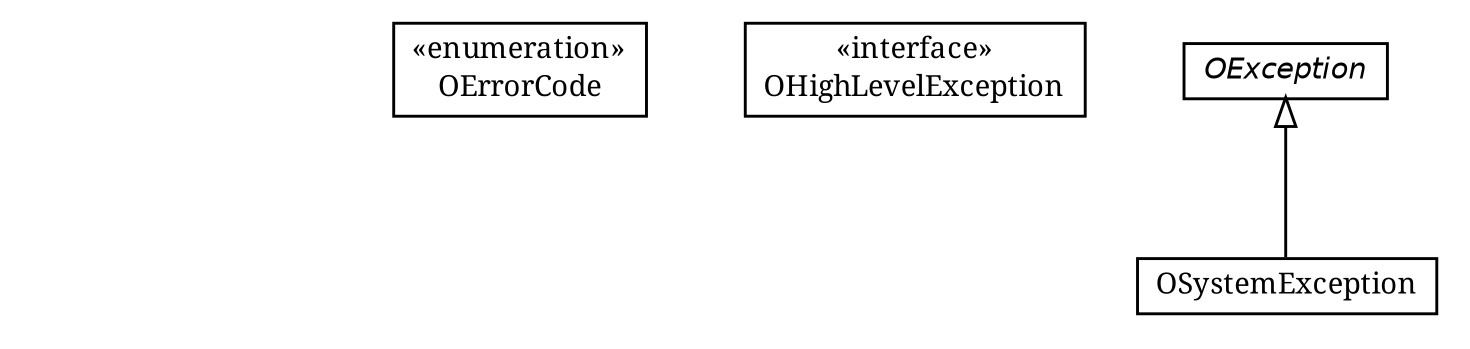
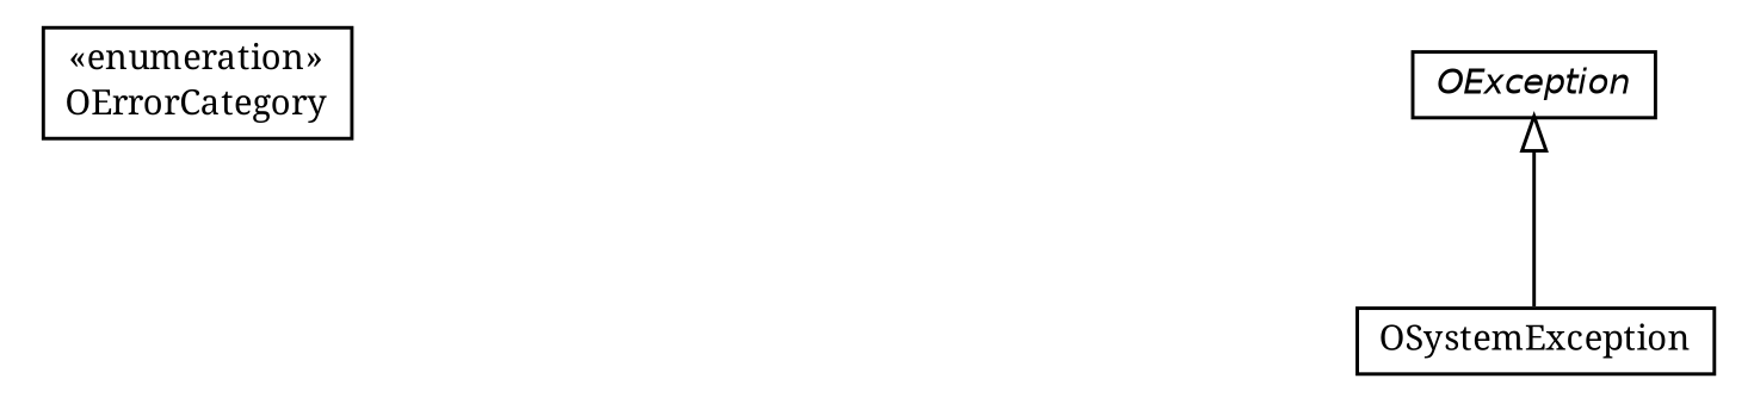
  digraph {
    nodesep=0.25
    ranksep=0.5
    fontname="Noto Serif"
    node [fontcolor=black fontname="Noto Serif" fontsize=10.0 shape=plaintext]
-   n2 [label=<<table title="com.orientechnologies.common.exception.OErrorCode" border="0" cellborder="1" cellspacing="0" cellpadding="2" port="p" href="./OErrorCode.html"> 		<tr><td><table border="0" cellspacing="0" cellpadding="1"> <tr><td align="center" balign="center"> &#171;enumeration&#187; </td></tr> <tr><td align="center" balign="center"> OErrorCode </td></tr> 		</table></td></tr> 		</table>>]
-   n3 [label=<<table title="com.orientechnologies.common.exception.OHighLevelException" border="0" cellborder="1" cellspacing="0" cellpadding="2" port="p" href="./OHighLevelException.html"> 		<tr><td><table border="0" cellspacing="0" cellpadding="1"> <tr><td align="center" balign="center"> &#171;interface&#187; </td></tr> <tr><td align="center" balign="center"> OHighLevelException </td></tr> 		</table></td></tr> 		</table>>]
+   n1 [label=<<table title="com.orientechnologies.common.exception.OErrorCategory" border="0" cellborder="1" cellspacing="0" cellpadding="2" port="p" href="./OErrorCategory.html"> 		<tr><td><table border="0" cellspacing="0" cellpadding="1"> <tr><td align="center" balign="center"> &#171;enumeration&#187; </td></tr> <tr><td align="center" balign="center"> OErrorCategory </td></tr> 		</table></td></tr> 		</table>>]
    n4 [label=<<table title="com.orientechnologies.common.exception.OException" border="0" cellborder="1" cellspacing="0" cellpadding="2" port="p" href="./OException.html"> 		<tr><td><table border="0" cellspacing="0" cellpadding="1"> <tr><td align="center" balign="center"><font face="Helvetica-Oblique"> OException </font></td></tr> 		</table></td></tr> 		</table>>]
    n5 [label=<<table title="com.orientechnologies.common.exception.OSystemException" border="0" cellborder="1" cellspacing="0" cellpadding="2" port="p" href="./OSystemException.html"> 		<tr><td><table border="0" cellspacing="0" cellpadding="1"> <tr><td align="center" balign="center"> OSystemException </td></tr> 		</table></td></tr> 		</table>>]
    n4 -> n5 [arrowtail=empty dir=back fontname="Noto Serif" fontsize=10 headport=p labelfontname=Helvetica labelfontsize=10 tailport=p]
  }
